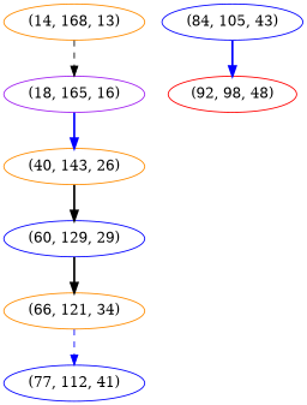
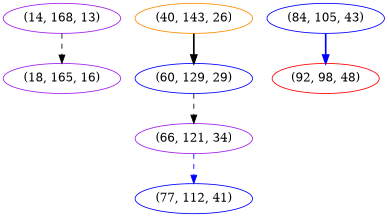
  digraph {
    node [color=blue]
    edge [color=black style=bold]
-   "(14, 168, 13)" [color=darkorange]
+   "(14, 168, 13)" [color=purple]
    "(18, 165, 16)" [color=purple]
    "(40, 143, 26)" [color=darkorange]
    n4 [label="(60, 129, 29)"]
-   "(66, 121, 34)" [color=darkorange]
+   "(66, 121, 34)" [color=purple]
    "(77, 112, 41)"
    "(92, 98, 48)" [color=red]
    "(84, 105, 43)"
    "(14, 168, 13)" -> "(18, 165, 16)" [style=dashed]
-   "(18, 165, 16)" -> "(40, 143, 26)" [color=blue]
    "(40, 143, 26)" -> n4
-   n4 -> "(66, 121, 34)"
+   n4 -> "(66, 121, 34)" [style=dashed]
    "(66, 121, 34)" -> "(77, 112, 41)" [color=blue style=dashed]
    "(84, 105, 43)" -> "(92, 98, 48)" [color=blue]
  }
